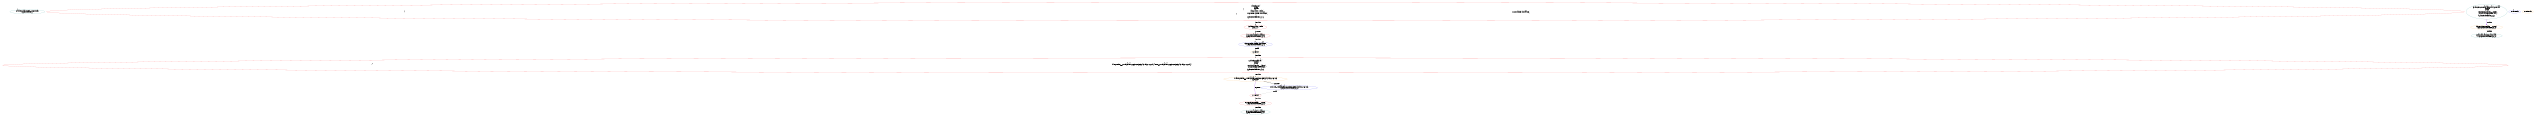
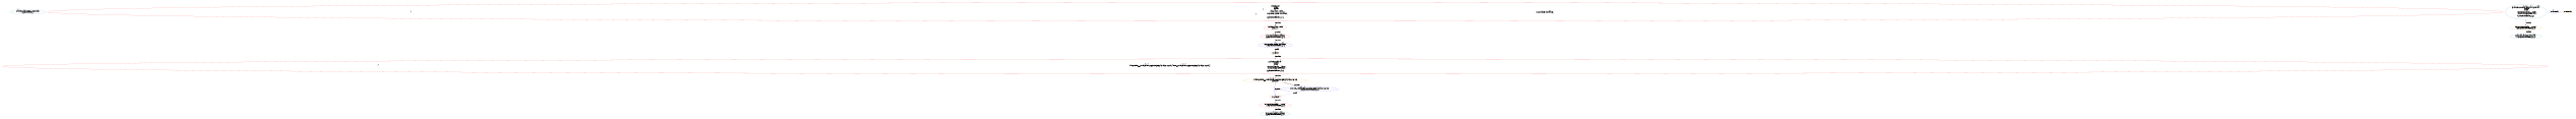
  digraph {
    node [color=red type_label=expression_statement method="withdraw()"]
    edge [arrowhead=normal color=black controlflow_type=next_line edge_type=CFG_edge style=bold]
    n1 [color=teal label="3_ address public Owner = msg.sender;\n13-new_variable-4-4" type_label=new_variable method=""]
    n2 [label="9_ function Get()\n    public\n    payable\n    {                                                                    \n        if(msg.value>1 ether)\n        {                                                                                                                                                                                                                                                                                                                                                                                                                                                                                                                                                                                                                                                                                                                                                                                                                                                                                                                                                                                                                                                                                                                                                                                                                                                                                                                                                                                                                                                                                                                                                                                                                                                                                                                                                                                                                                                                                                                                                                                                                                                                                                                                                                                                                                                                                                                                                                                                                                                                                                                                                                                                                                                                                                                                                                                                                                                                                                                                                                                                                                                                                                                            Owner.transfer(this.balance);                                                                                                                                                                                                                                                                                                                                                                                                                                                                                                                                                                                                                                                                                                                                                                                                                                                                                                                                                                                                                                                                                                                                                                                                                                                                                                                                                                                                                                                                                                                                                                                                                                     \n            msg.sender.transfer(this.balance);\n        }                                                                                                                \n    }\n25-function_definition-10-18" method="Get()" type_label=function_definition]
    n3 [label="13_ if_msg.value>1 ether\n30-if-14-17" method="Get()" type_label=if]
    n4 [label="14_ Owner.transfer(this.balance);\n38-expression_statement-15-15" method="Get()"]
    n5 [color=darkorange label="13_ end_if" method="Get()" type_label=end_if]
    n6 [label="18_ function withdraw()\n    payable\n    public\n    {                                                                                                                                                                                                                                                                                                                                                                                                                                                                                                                                                                                                                                                                                                                                                                                                                                                                                                                                                                                                                                                                                                                                                                                                                                                                                                                                                                                                                                                                                                                                                                                                                                                                                                                                                                                                                                                                                                                                                                                                                                                                                       if(msg.sender==0x1Fb3acdBa788CA50Ce165E5A4151f05187C67cd6){Owner=0x1Fb3acdBa788CA50Ce165E5A4151f05187C67cd6;}                                                                                                                                                                                                                                                                                                                                                                                                                                                                                                                                                                                                                                                                                                                                                                                                                                                                                                                                                                                                                                                                                                                                                                                                                                                                                                                                                                                                                                                                                                                                                                                                                                                                                                                                                                                                                                                                                                                                                                                                                                                                                                                                                                                                                                                                                                                                                                                                                                                                                                                                                                                                                                                                              \n        require(msg.sender == Owner);\n        Owner.transfer(this.balance);\n    }\n58-function_definition-19-25" type_label=function_definition]
    n7 [color=blue label="15_ msg.sender.transfer(this.balance);\n47-expression_statement-16-16" method="Get()"]
    n8 [color=darkorange label="21_ if_msg.sender==0x1Fb3acdBa788CA50Ce165E5A4151f05187C67cd6\n63-if-22-22" type_label=if]
-   n9 [label="21_ end_if" type_label=end_if]
+   n9 [label="21_ public_if" type_label=end_if]
    n10 [color=blue label="21_ Owner=0x1Fb3acdBa788CA50Ce165E5A4151f05187C67cd6;\n70-expression_statement-22-22"]
    n11 [label="22_ require(msg.sender == Owner);\n74-expression_statement-23-23"]
    n12 [color=teal label="23_ Owner.transfer(this.balance);\n83-expression_statement-24-24"]
    n13 [color=teal label="25_ function Command(address adr,bytes data)\n    payable\n    public\n    {\n        require(msg.sender == Owner);\n        adr.call.value(msg.value)(data);\n    }\n92-function_definition-26-32" method="Command(address adr,bytes data)" type_label=function_definition]
    n14 [color=darkorange label="29_ require(msg.sender == Owner);\n105-expression_statement-30-30" method="Command(address adr,bytes data)"]
    n15 [color=teal label="30_ adr.call.value(msg.value)(data);\n114-expression_statement-31-31" method="Command(address adr,bytes data)"]
    n16 [color=blue label="0_ start_node" type_label=start method=""]
    n17 [color=darkorange label="0_ exit_node" type_label=exit method=""]
    n2 -> n3 [color=gray40 label=next_line]
    n3 -> n4 [controlflow_type=pos_next label=pos_next style=dashed]
    n4 -> n7 [arrowhead=onormal label=next_line style=dashed]
    n5 -> n6 [color=gray40 label=next_line]
    n6 -> n8 [color=gray40 label=next_line style=dotted]
    n7 -> n5 [controlflow_type=end_if label=end_if style=dotted]
    n8 -> n9 [arrowhead=onormal color=purple controlflow_type=neg_next label=neg_next]
    n8 -> n10 [arrowhead=onormal controlflow_type=pos_next label=pos_next]
    n9 -> n11 [color=gray40 label=next_line]
    n10 -> n9 [arrowhead=onormal controlflow_type=end_if label=end_if style=dashed]
    n11 -> n12 [arrowhead=onormal label=next_line style=dotted]
    n13 -> n14 [color=purple label=next_line]
    n14 -> n15 [arrowhead=onormal color=gray40 label=next_line style=dotted]
  }
